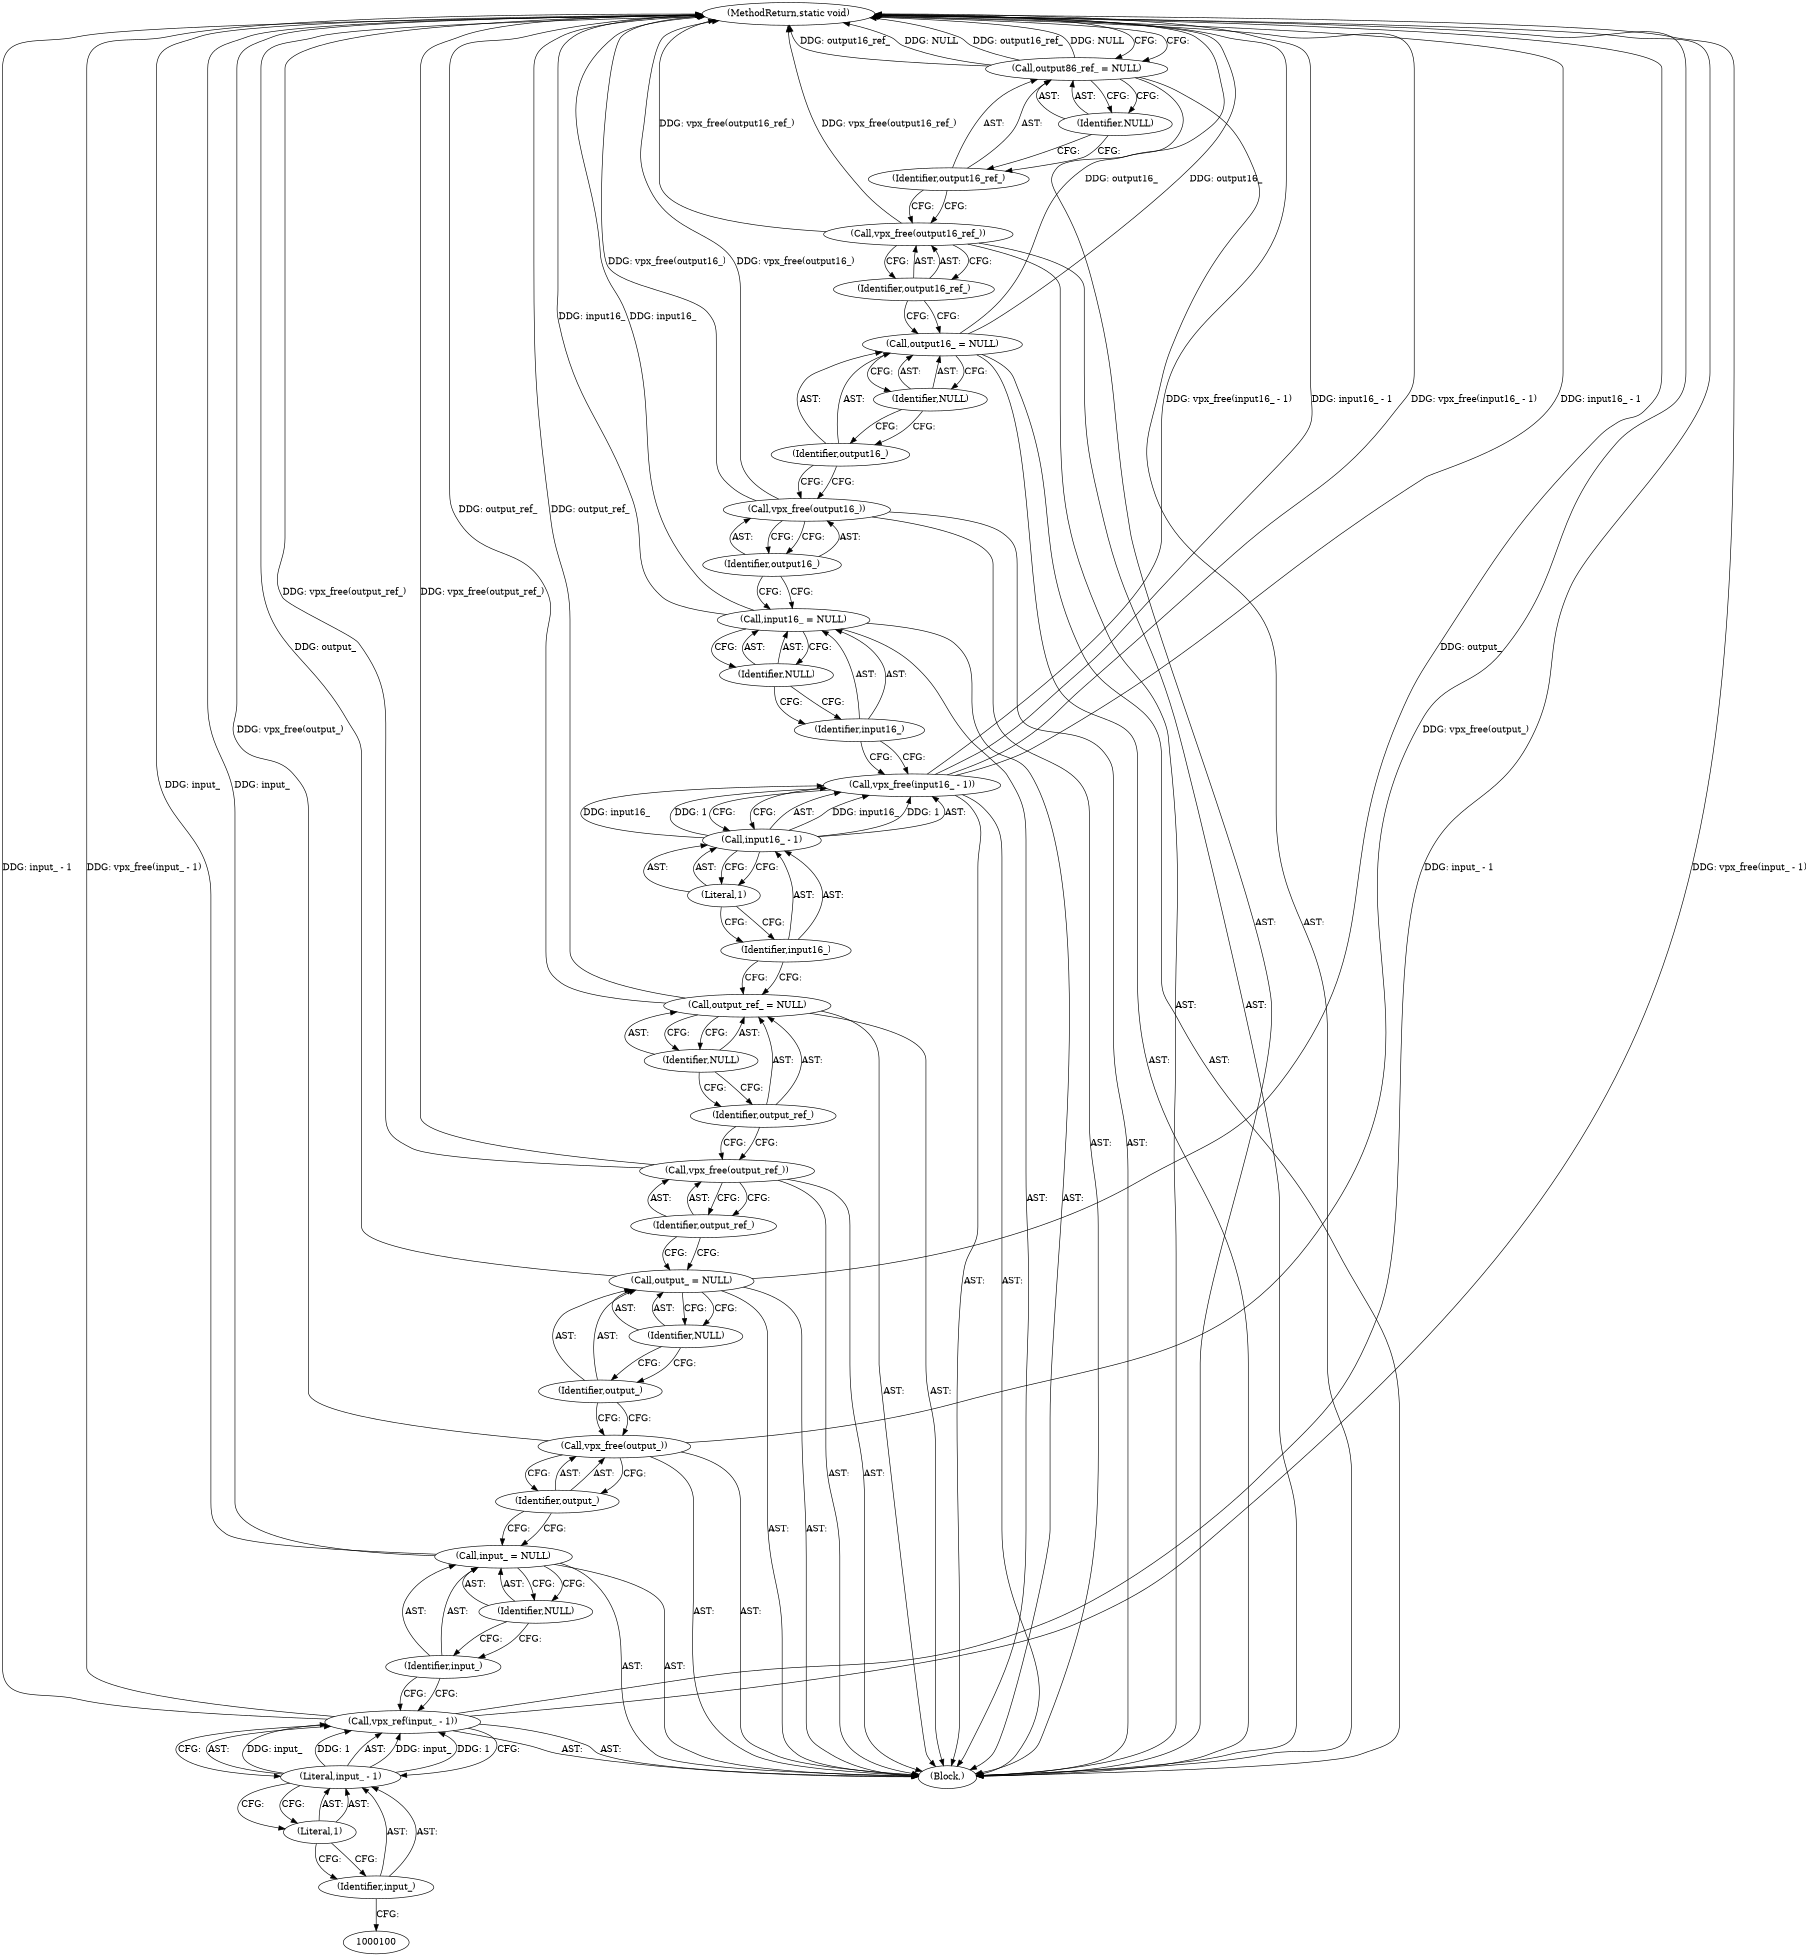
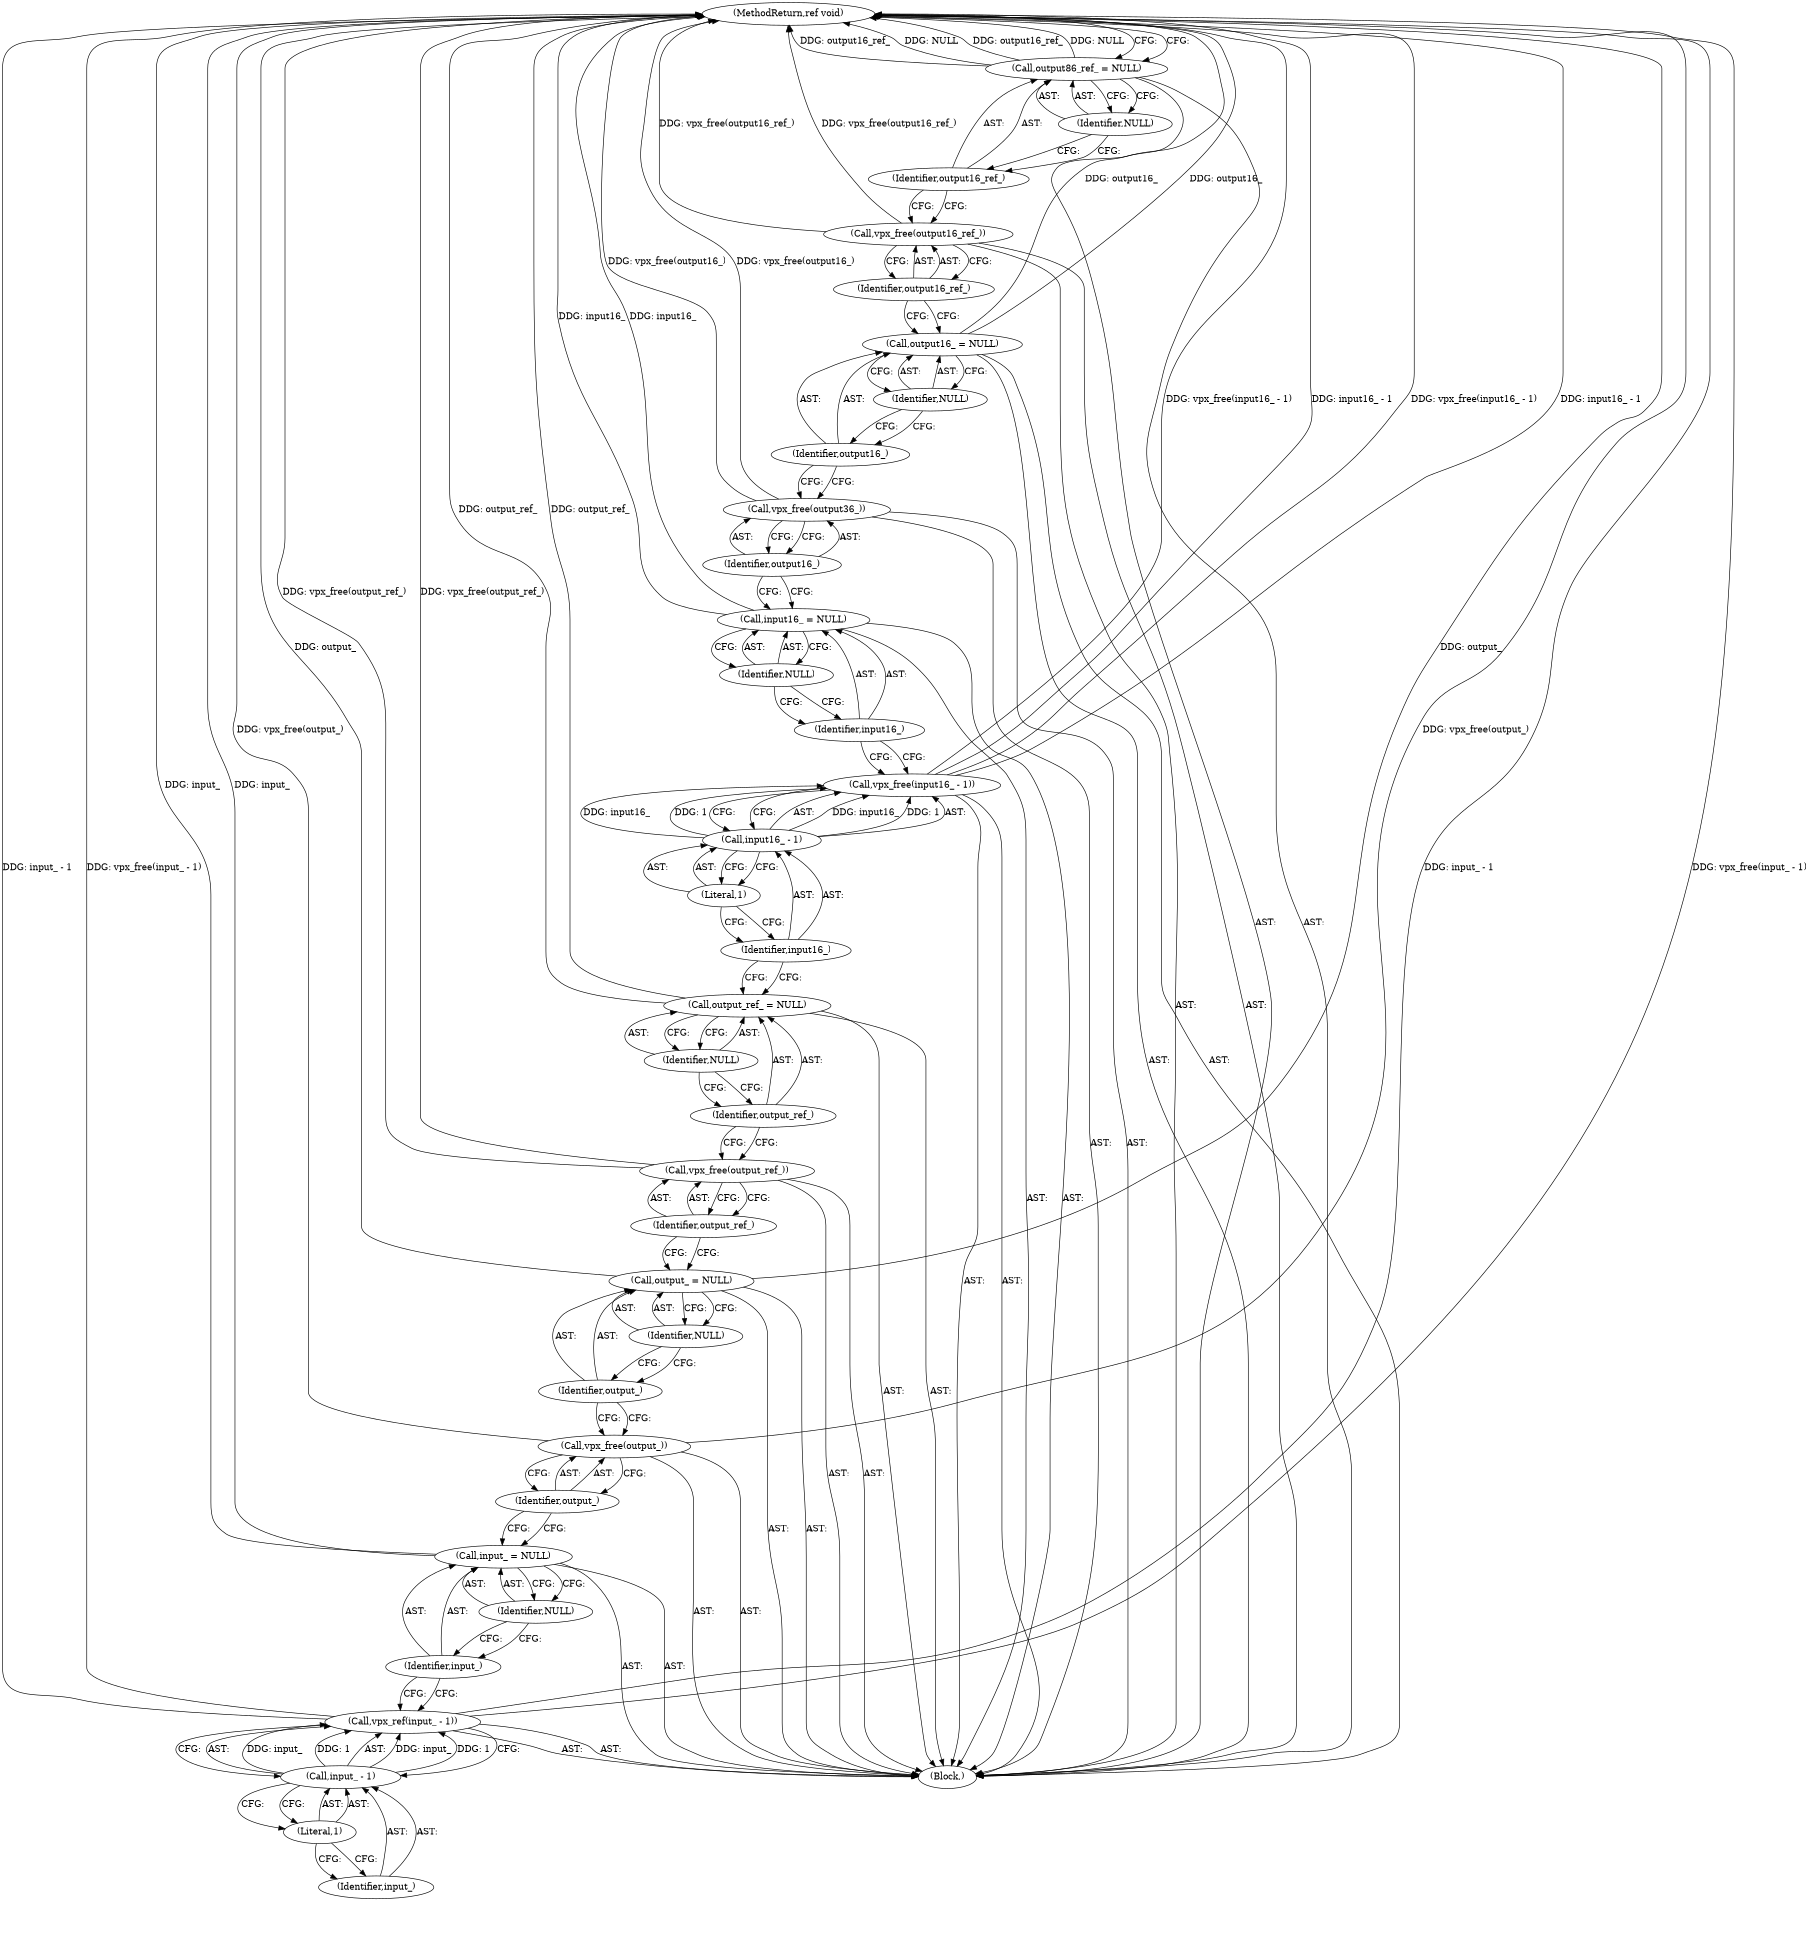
  digraph {
-   n1 [label="(MethodReturn,static void)"]
+   n1 [label="(MethodReturn,ref void)"]
    n2 [label="(Call,output86_ref_ = NULL)"]
    n3 [label="(Block,)"]
    n4 [label="(Identifier,NULL)"]
    n5 [label="(Identifier,NULL)"]
    n6 [label="(Call,input16_ = NULL)"]
    n7 [label="(Identifier,input16_)"]
    n8 [label="(Call,vpx_free(input16_ - 1))"]
    n9 [label="(Call,input16_ - 1)"]
    n10 [label="(Identifier,output16_)"]
-   n11 [label="(Call,vpx_free(output16_))"]
+   n11 [label="(Call,vpx_free(output36_))"]
    n12 [label="(Identifier,NULL)"]
    n13 [label="(Call,output16_ = NULL)"]
    n14 [label="(Identifier,output16_)"]
    n15 [label="(Identifier,output16_ref_)"]
    n16 [label="(Call,vpx_free(output16_ref_))"]
    n17 [label="(Identifier,output16_ref_)"]
-   n18 [label="(Literal,input_ - 1)"]
+   n18 [label="(Call,input_ - 1)"]
    n19 [label="(Literal,1)"]
    n20 [label="(Call,vpx_ref(input_ - 1))"]
    n21 [label="(Identifier,input_)"]
-   1000100
    n23 [label="(Identifier,NULL)"]
    n24 [label="(Call,input_ = NULL)"]
    n25 [label="(Identifier,input_)"]
    n26 [label="(Identifier,output_)"]
    n27 [label="(Call,vpx_free(output_))"]
    n28 [label="(Identifier,NULL)"]
    n29 [label="(Call,output_ = NULL)"]
    n30 [label="(Identifier,output_)"]
    n31 [label="(Identifier,output_ref_)"]
    n32 [label="(Call,vpx_free(output_ref_))"]
    n33 [label="(Identifier,NULL)"]
    n34 [label="(Call,output_ref_ = NULL)"]
    n35 [label="(Identifier,output_ref_)"]
    n36 [label="(Literal,1)"]
    n37 [label="(Identifier,input16_)"]
    n1 -> n2 [label="CFG: "]
    n1 -> n2 [label="CFG: "]
    n2 -> n1 [label="DDG: output16_ref_"]
    n2 -> n1 [label="DDG: NULL"]
    n2 -> n1 [label="DDG: output16_ref_"]
    n2 -> n1 [label="DDG: NULL"]
    n2 -> n3 [label="AST: "]
    n2 -> n3 [label="AST: "]
    n2 -> n4 [label="CFG: "]
    n2 -> n4 [label="CFG: "]
    n4 -> n2 [label="AST: "]
    n4 -> n2 [label="AST: "]
    n4 -> n17 [label="CFG: "]
    n4 -> n17 [label="CFG: "]
    n5 -> n6 [label="AST: "]
    n5 -> n6 [label="AST: "]
    n5 -> n7 [label="CFG: "]
    n5 -> n7 [label="CFG: "]
    n6 -> n1 [label="DDG: input16_"]
    n6 -> n1 [label="DDG: input16_"]
    n6 -> n3 [label="AST: "]
    n6 -> n3 [label="AST: "]
    n6 -> n5 [label="CFG: "]
    n6 -> n5 [label="CFG: "]
    n7 -> n6 [label="AST: "]
    n7 -> n6 [label="AST: "]
    n7 -> n8 [label="CFG: "]
    n7 -> n8 [label="CFG: "]
    n8 -> n1 [label="DDG: vpx_free(input16_ - 1)"]
    n8 -> n1 [label="DDG: input16_ - 1"]
    n8 -> n1 [label="DDG: vpx_free(input16_ - 1)"]
    n8 -> n1 [label="DDG: input16_ - 1"]
    n8 -> n3 [label="AST: "]
    n8 -> n3 [label="AST: "]
    n8 -> n9 [label="CFG: "]
    n8 -> n9 [label="CFG: "]
    n9 -> n8 [label="AST: "]
    n9 -> n8 [label="DDG: input16_"]
    n9 -> n8 [label="DDG: 1"]
    n9 -> n8 [label="AST: "]
    n9 -> n8 [label="DDG: input16_"]
    n9 -> n8 [label="DDG: 1"]
    n9 -> n36 [label="CFG: "]
    n9 -> n36 [label="CFG: "]
    n10 -> n6 [label="CFG: "]
    n10 -> n6 [label="CFG: "]
    n10 -> n11 [label="AST: "]
    n10 -> n11 [label="AST: "]
    n11 -> n1 [label="DDG: vpx_free(output16_)"]
    n11 -> n1 [label="DDG: vpx_free(output16_)"]
    n11 -> n3 [label="AST: "]
    n11 -> n3 [label="AST: "]
    n11 -> n10 [label="CFG: "]
    n11 -> n10 [label="CFG: "]
    n12 -> n13 [label="AST: "]
    n12 -> n13 [label="AST: "]
    n12 -> n14 [label="CFG: "]
    n12 -> n14 [label="CFG: "]
    n13 -> n1 [label="DDG: output16_"]
    n13 -> n1 [label="DDG: output16_"]
    n13 -> n3 [label="AST: "]
    n13 -> n3 [label="AST: "]
    n13 -> n12 [label="CFG: "]
    n13 -> n12 [label="CFG: "]
    n14 -> n11 [label="CFG: "]
    n14 -> n11 [label="CFG: "]
    n14 -> n13 [label="AST: "]
    n14 -> n13 [label="AST: "]
    n15 -> n13 [label="CFG: "]
    n15 -> n13 [label="CFG: "]
    n15 -> n16 [label="AST: "]
    n15 -> n16 [label="AST: "]
    n16 -> n1 [label="DDG: vpx_free(output16_ref_)"]
    n16 -> n1 [label="DDG: vpx_free(output16_ref_)"]
    n16 -> n3 [label="AST: "]
    n16 -> n3 [label="AST: "]
    n16 -> n15 [label="CFG: "]
    n16 -> n15 [label="CFG: "]
    n17 -> n2 [label="AST: "]
    n17 -> n2 [label="AST: "]
    n17 -> n16 [label="CFG: "]
    n17 -> n16 [label="CFG: "]
    n18 -> n19 [label="CFG: "]
    n18 -> n19 [label="CFG: "]
    n18 -> n20 [label="AST: "]
    n18 -> n20 [label="DDG: input_"]
    n18 -> n20 [label="DDG: 1"]
    n18 -> n20 [label="AST: "]
    n18 -> n20 [label="DDG: input_"]
    n18 -> n20 [label="DDG: 1"]
    n19 -> n18 [label="AST: "]
    n19 -> n18 [label="AST: "]
    n19 -> n21 [label="CFG: "]
    n19 -> n21 [label="CFG: "]
    n20 -> n1 [label="DDG: input_ - 1"]
    n20 -> n1 [label="DDG: vpx_free(input_ - 1)"]
    n20 -> n1 [label="DDG: input_ - 1"]
    n20 -> n1 [label="DDG: vpx_free(input_ - 1)"]
    n20 -> n3 [label="AST: "]
    n20 -> n3 [label="AST: "]
    n20 -> n18 [label="CFG: "]
    n20 -> n18 [label="CFG: "]
    n21 -> n18 [label="AST: "]
    n21 -> n18 [label="AST: "]
-   n21 -> 1000100 [label="CFG: "]
    n23 -> n24 [label="AST: "]
    n23 -> n24 [label="AST: "]
    n23 -> n25 [label="CFG: "]
    n23 -> n25 [label="CFG: "]
    n24 -> n1 [label="DDG: input_"]
    n24 -> n1 [label="DDG: input_"]
    n24 -> n3 [label="AST: "]
    n24 -> n3 [label="AST: "]
    n24 -> n23 [label="CFG: "]
    n24 -> n23 [label="CFG: "]
    n25 -> n20 [label="CFG: "]
    n25 -> n20 [label="CFG: "]
    n25 -> n24 [label="AST: "]
    n25 -> n24 [label="AST: "]
    n26 -> n24 [label="CFG: "]
    n26 -> n24 [label="CFG: "]
    n26 -> n27 [label="AST: "]
    n26 -> n27 [label="AST: "]
    n27 -> n1 [label="DDG: vpx_free(output_)"]
    n27 -> n1 [label="DDG: vpx_free(output_)"]
    n27 -> n3 [label="AST: "]
    n27 -> n3 [label="AST: "]
    n27 -> n26 [label="CFG: "]
    n27 -> n26 [label="CFG: "]
    n28 -> n29 [label="AST: "]
    n28 -> n29 [label="AST: "]
    n28 -> n30 [label="CFG: "]
    n28 -> n30 [label="CFG: "]
    n29 -> n1 [label="DDG: output_"]
    n29 -> n1 [label="DDG: output_"]
    n29 -> n3 [label="AST: "]
    n29 -> n3 [label="AST: "]
    n29 -> n28 [label="CFG: "]
    n29 -> n28 [label="CFG: "]
    n30 -> n27 [label="CFG: "]
    n30 -> n27 [label="CFG: "]
    n30 -> n29 [label="AST: "]
    n30 -> n29 [label="AST: "]
    n31 -> n29 [label="CFG: "]
    n31 -> n29 [label="CFG: "]
    n31 -> n32 [label="AST: "]
    n31 -> n32 [label="AST: "]
    n32 -> n1 [label="DDG: vpx_free(output_ref_)"]
    n32 -> n1 [label="DDG: vpx_free(output_ref_)"]
    n32 -> n3 [label="AST: "]
    n32 -> n3 [label="AST: "]
    n32 -> n31 [label="CFG: "]
    n32 -> n31 [label="CFG: "]
    n33 -> n34 [label="AST: "]
    n33 -> n34 [label="AST: "]
    n33 -> n35 [label="CFG: "]
    n33 -> n35 [label="CFG: "]
    n34 -> n1 [label="DDG: output_ref_"]
    n34 -> n1 [label="DDG: output_ref_"]
    n34 -> n3 [label="AST: "]
    n34 -> n3 [label="AST: "]
    n34 -> n33 [label="CFG: "]
    n34 -> n33 [label="CFG: "]
    n35 -> n32 [label="CFG: "]
    n35 -> n32 [label="CFG: "]
    n35 -> n34 [label="AST: "]
    n35 -> n34 [label="AST: "]
    n36 -> n9 [label="AST: "]
    n36 -> n9 [label="AST: "]
    n36 -> n37 [label="CFG: "]
    n36 -> n37 [label="CFG: "]
    n37 -> n9 [label="AST: "]
    n37 -> n9 [label="AST: "]
    n37 -> n34 [label="CFG: "]
    n37 -> n34 [label="CFG: "]
  }
